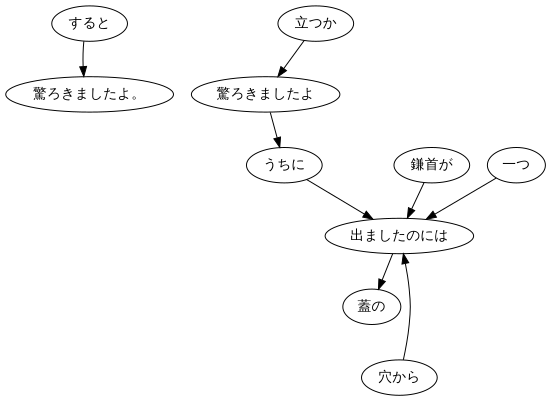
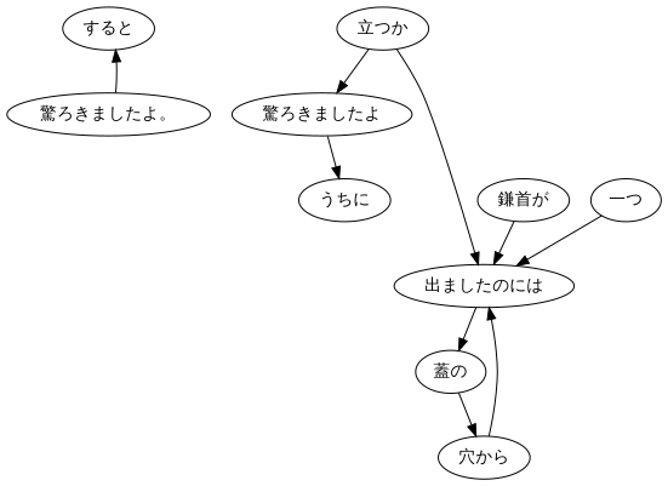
  digraph {
    n1 [label="すると"]
    n2 [label="驚ろきましたよ。"]
    n3 [label="立つか"]
    n4 [label="驚ろきましたよ"]
    n5 [label="うちに"]
    n6 [label="出ましたのには"]
    n7 [label="蓋の"]
    n8 [label="穴から"]
    n9 [label="鎌首が"]
    n10 [label="一つ"]
-   n1 -> n2
+   n2 -> n1
    n3 -> n4
    n4 -> n5
-   n5 -> n6
+   n3 -> n6
    n6 -> n7
+   n7 -> n8
    n8 -> n6
    n9 -> n6
    n10 -> n6
  }
